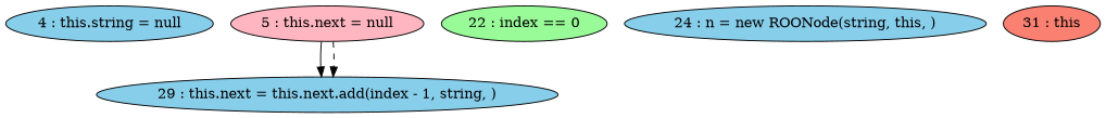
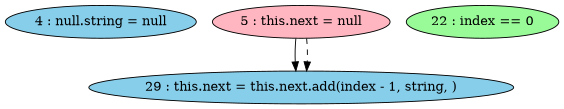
  digraph {
    node [fillcolor=skyblue style=filled]
-   "4 : this.string = null"
+   "4 : this.string = null" [label="4 : null.string = null"]
    "5 : this.next = null" [fillcolor=lightpink]
    "29 : this.next = this.next.add(index - 1, string, )"
    "22 : index == 0" [fillcolor=palegreen]
-   "24 : n = new ROONode(string, this, )"
-   "31 : this" [fillcolor=salmon]
    "5 : this.next = null" -> "29 : this.next = this.next.add(index - 1, string, )"
    "5 : this.next = null" -> "29 : this.next = this.next.add(index - 1, string, )" [style=dashed]
  }
